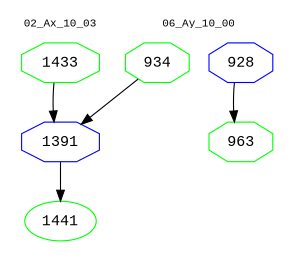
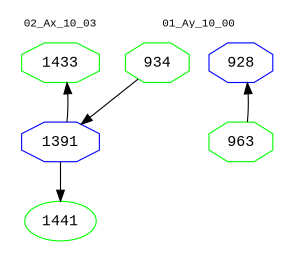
  digraph {
    fontname="Liberation Mono"
    node [color=green fontname="Liberation Mono" shape=octagon]
    edge [color=black fontname="Liberation Mono"]
    n1 [label=1433]
    n2 [color=blue label=1391]
    n3 [label=1441 shape=ellipse]
    n4 [label=934]
    n5 [color=blue label=928]
    n6 [label=963]
    subgraph cluster_1 {
      color=white
      fontsize=10
      label="02_Ax_10_03"
      n1
      n2
      n3
    }
    subgraph cluster_2 {
      color=white
      fontsize=10
-     label="06_Ay_10_00"
+     label="01_Ay_10_00"
      n4
      n5
      n6
    }
-   n1 -> n2
+   n2 -> n1
    n2 -> n3
    n4 -> n2
-   n5 -> n6
+   n6 -> n5
  }
